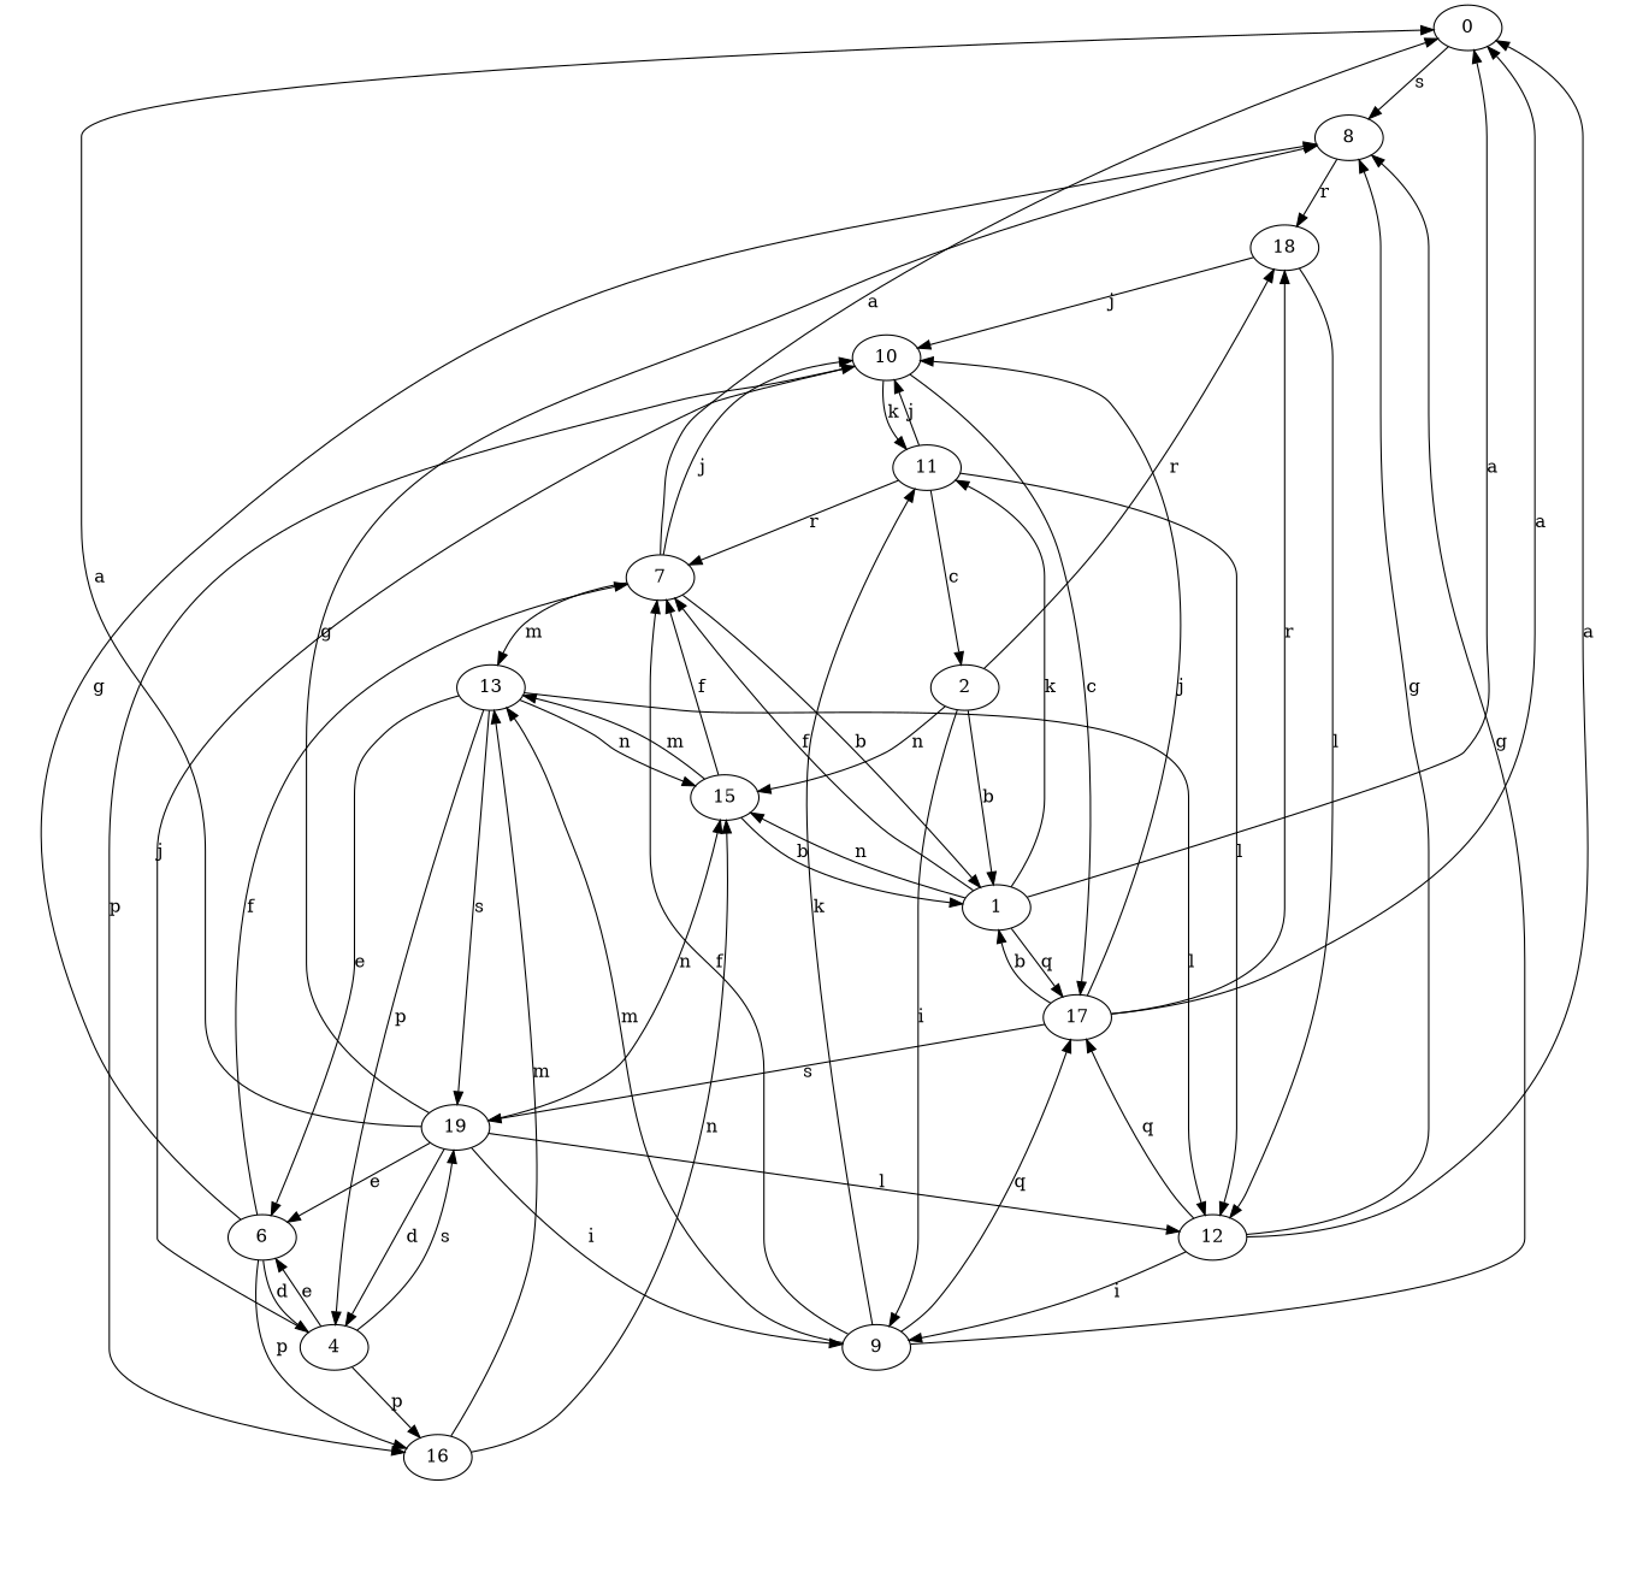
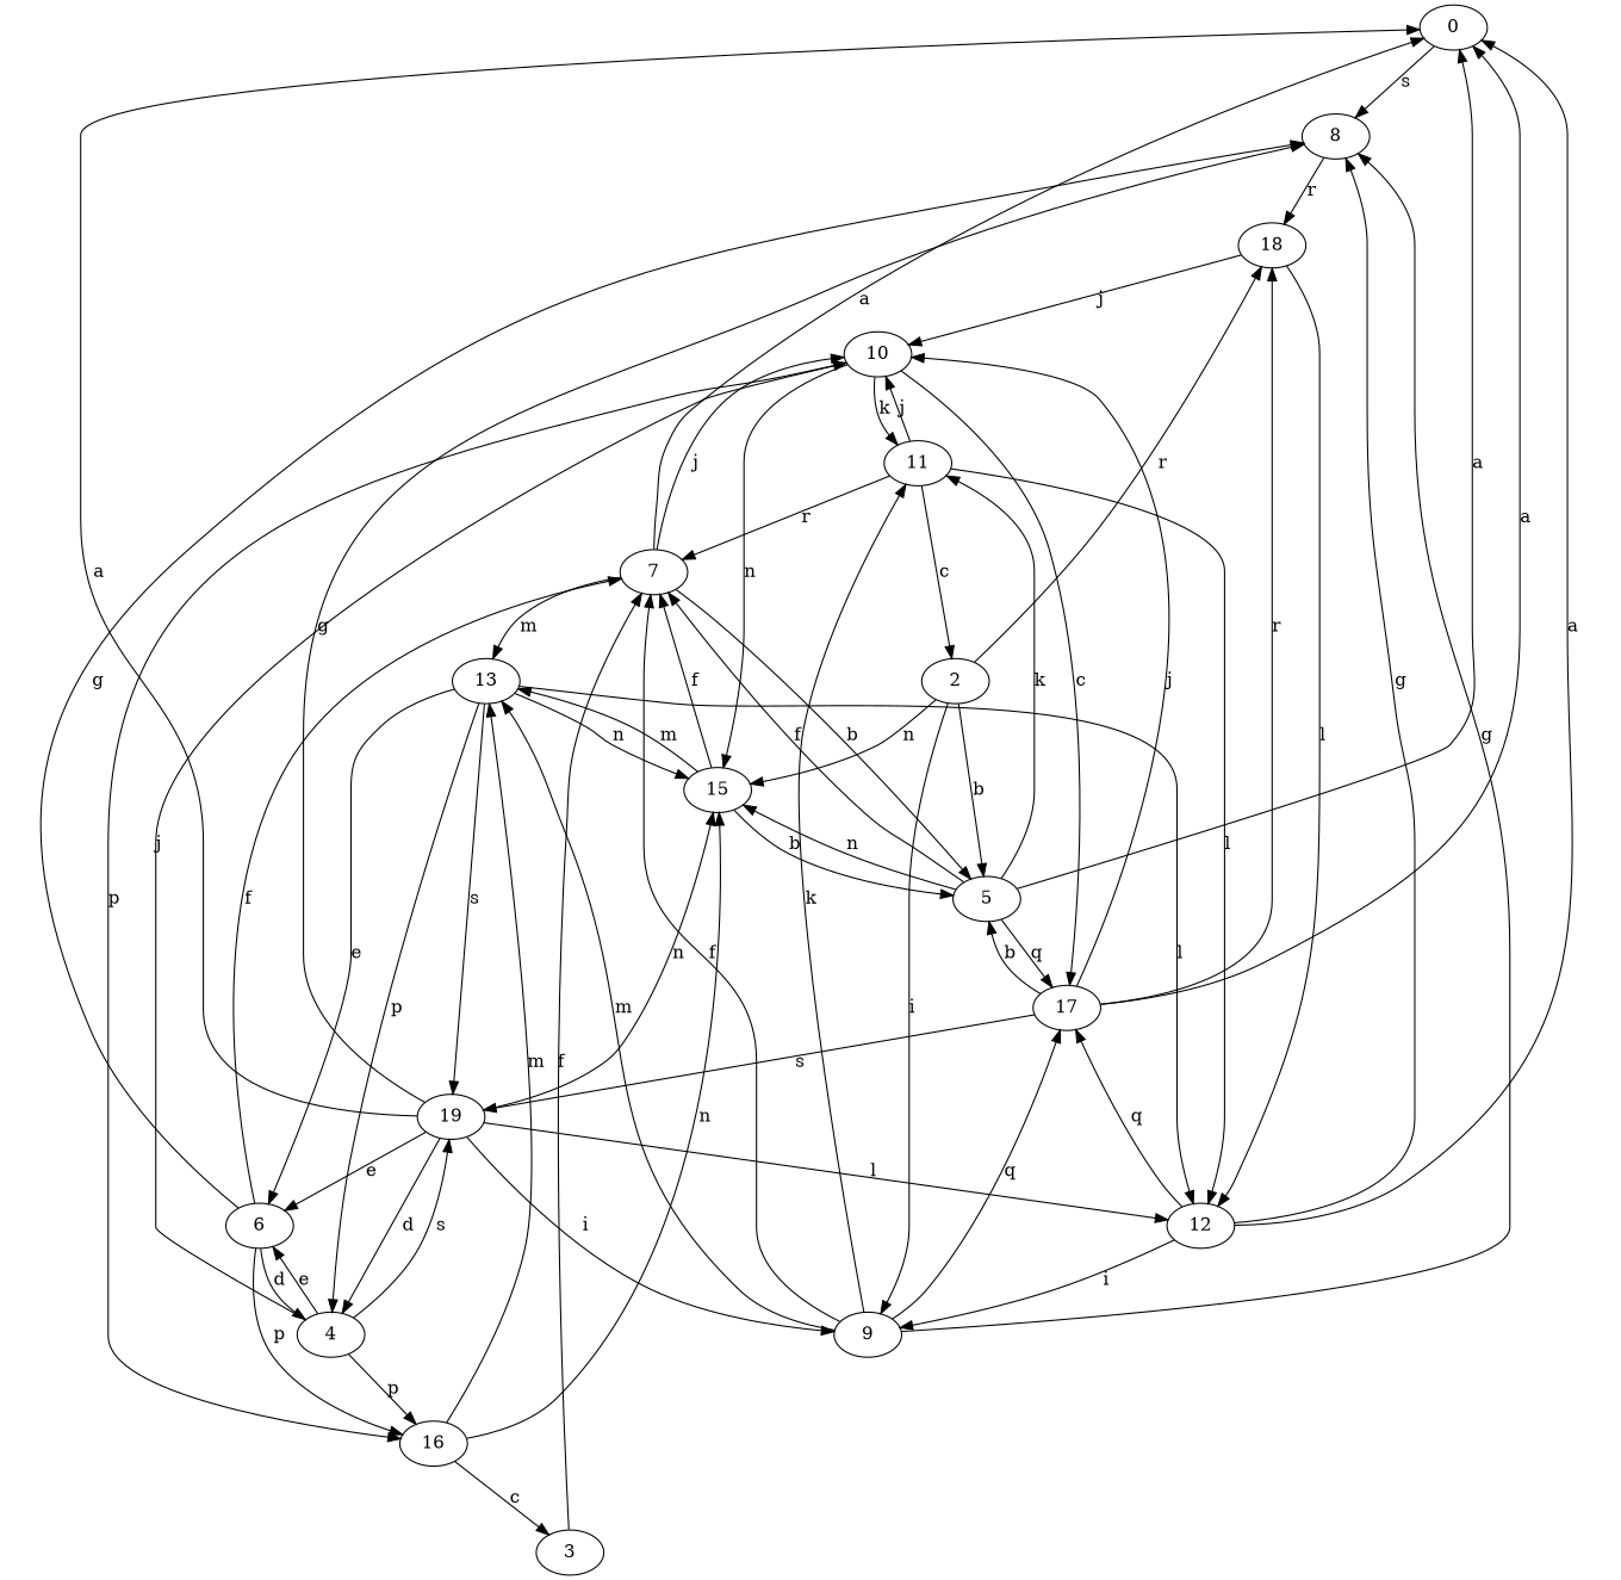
  strict digraph {
    0
    8
    18
-   1
+   1 [label=5]
    7
    11
    15
    17
    10
    13
    2
    12
    19
    9
+   3
    4
    6
    16
    0 -> 8 [label=s]
    8 -> 18 [label=r]
    18 -> 10 [label=j]
    18 -> 12 [label=l]
    1 -> 0 [label=a]
    1 -> 7 [label=f]
    1 -> 11 [label=k]
    1 -> 15 [label=n]
    1 -> 17 [label=q]
    7 -> 0 [label=a]
    7 -> 1 [label=b]
    7 -> 10 [label=j]
    7 -> 13 [label=m]
    11 -> 7 [label=r]
    11 -> 10 [label=j]
    11 -> 2 [label=c]
    11 -> 12 [label=l]
    15 -> 1 [label=b]
    15 -> 7 [label=f]
    15 -> 13 [label=m]
    17 -> 0 [label=a]
    17 -> 18 [label=r]
    17 -> 1 [label=b]
    17 -> 10 [label=j]
    17 -> 19 [label=s]
    10 -> 11 [label=k]
+   10 -> 15 [label=n]
    10 -> 17 [label=c]
    10 -> 16 [label=p]
    13 -> 15 [label=n]
    13 -> 12 [label=l]
    13 -> 19 [label=s]
    13 -> 4 [label=p]
    13 -> 6 [label=e]
    2 -> 18 [label=r]
    2 -> 1 [label=b]
    2 -> 15 [label=n]
    2 -> 9 [label=i]
    12 -> 0 [label=a]
    12 -> 8 [label=g]
    12 -> 17 [label=q]
    12 -> 9 [label=i]
    19 -> 0 [label=a]
    19 -> 8 [label=g]
    19 -> 15 [label=n]
    19 -> 12 [label=l]
    19 -> 9 [label=i]
    19 -> 4 [label=d]
    19 -> 6 [label=e]
    9 -> 8 [label=g]
    9 -> 7 [label=f]
    9 -> 11 [label=k]
    9 -> 17 [label=q]
    9 -> 13 [label=m]
+   3 -> 7 [label=f]
    4 -> 10 [label=j]
    4 -> 19 [label=s]
    4 -> 6 [label=e]
    4 -> 16 [label=p]
    6 -> 8 [label=g]
    6 -> 7 [label=f]
    6 -> 4 [label=d]
    6 -> 16 [label=p]
    16 -> 15 [label=n]
    16 -> 13 [label=m]
+   16 -> 3 [label=c]
  }
